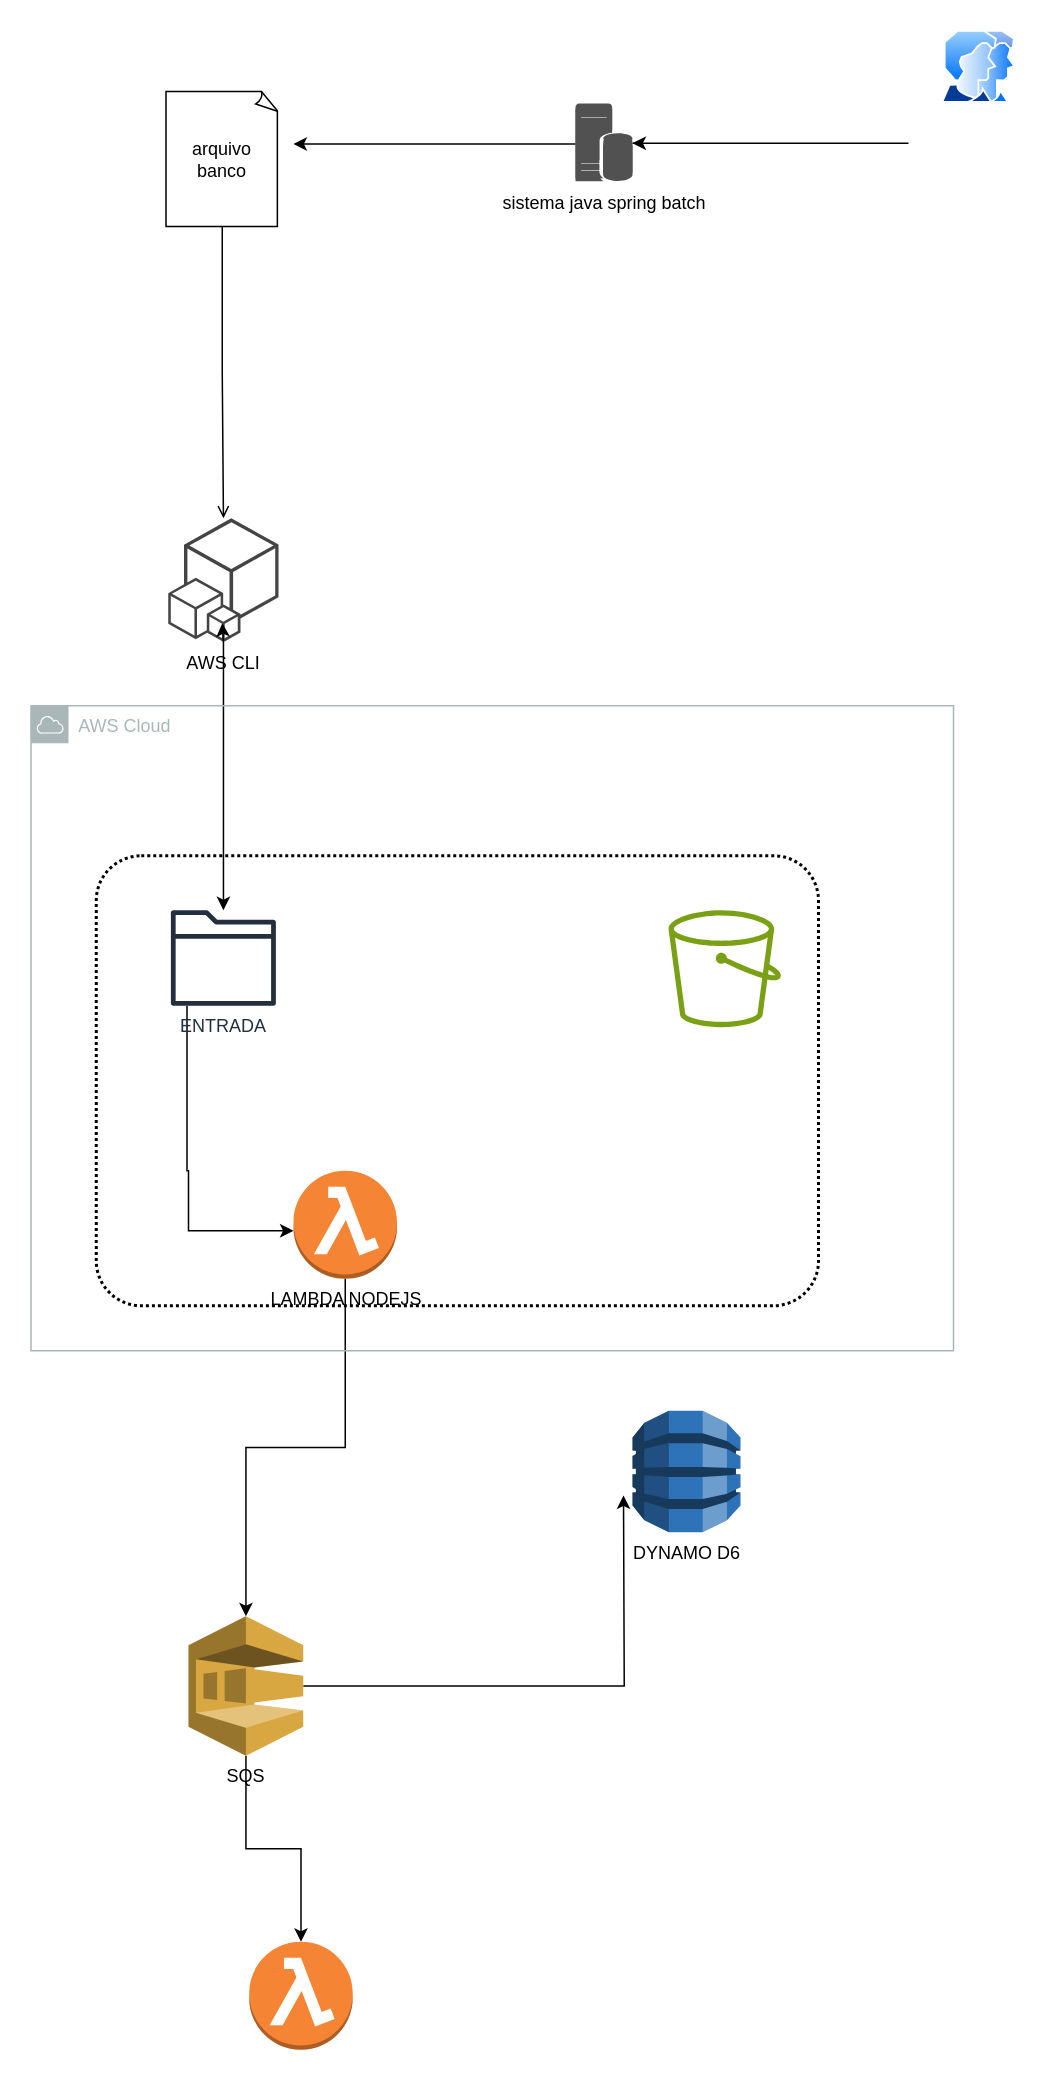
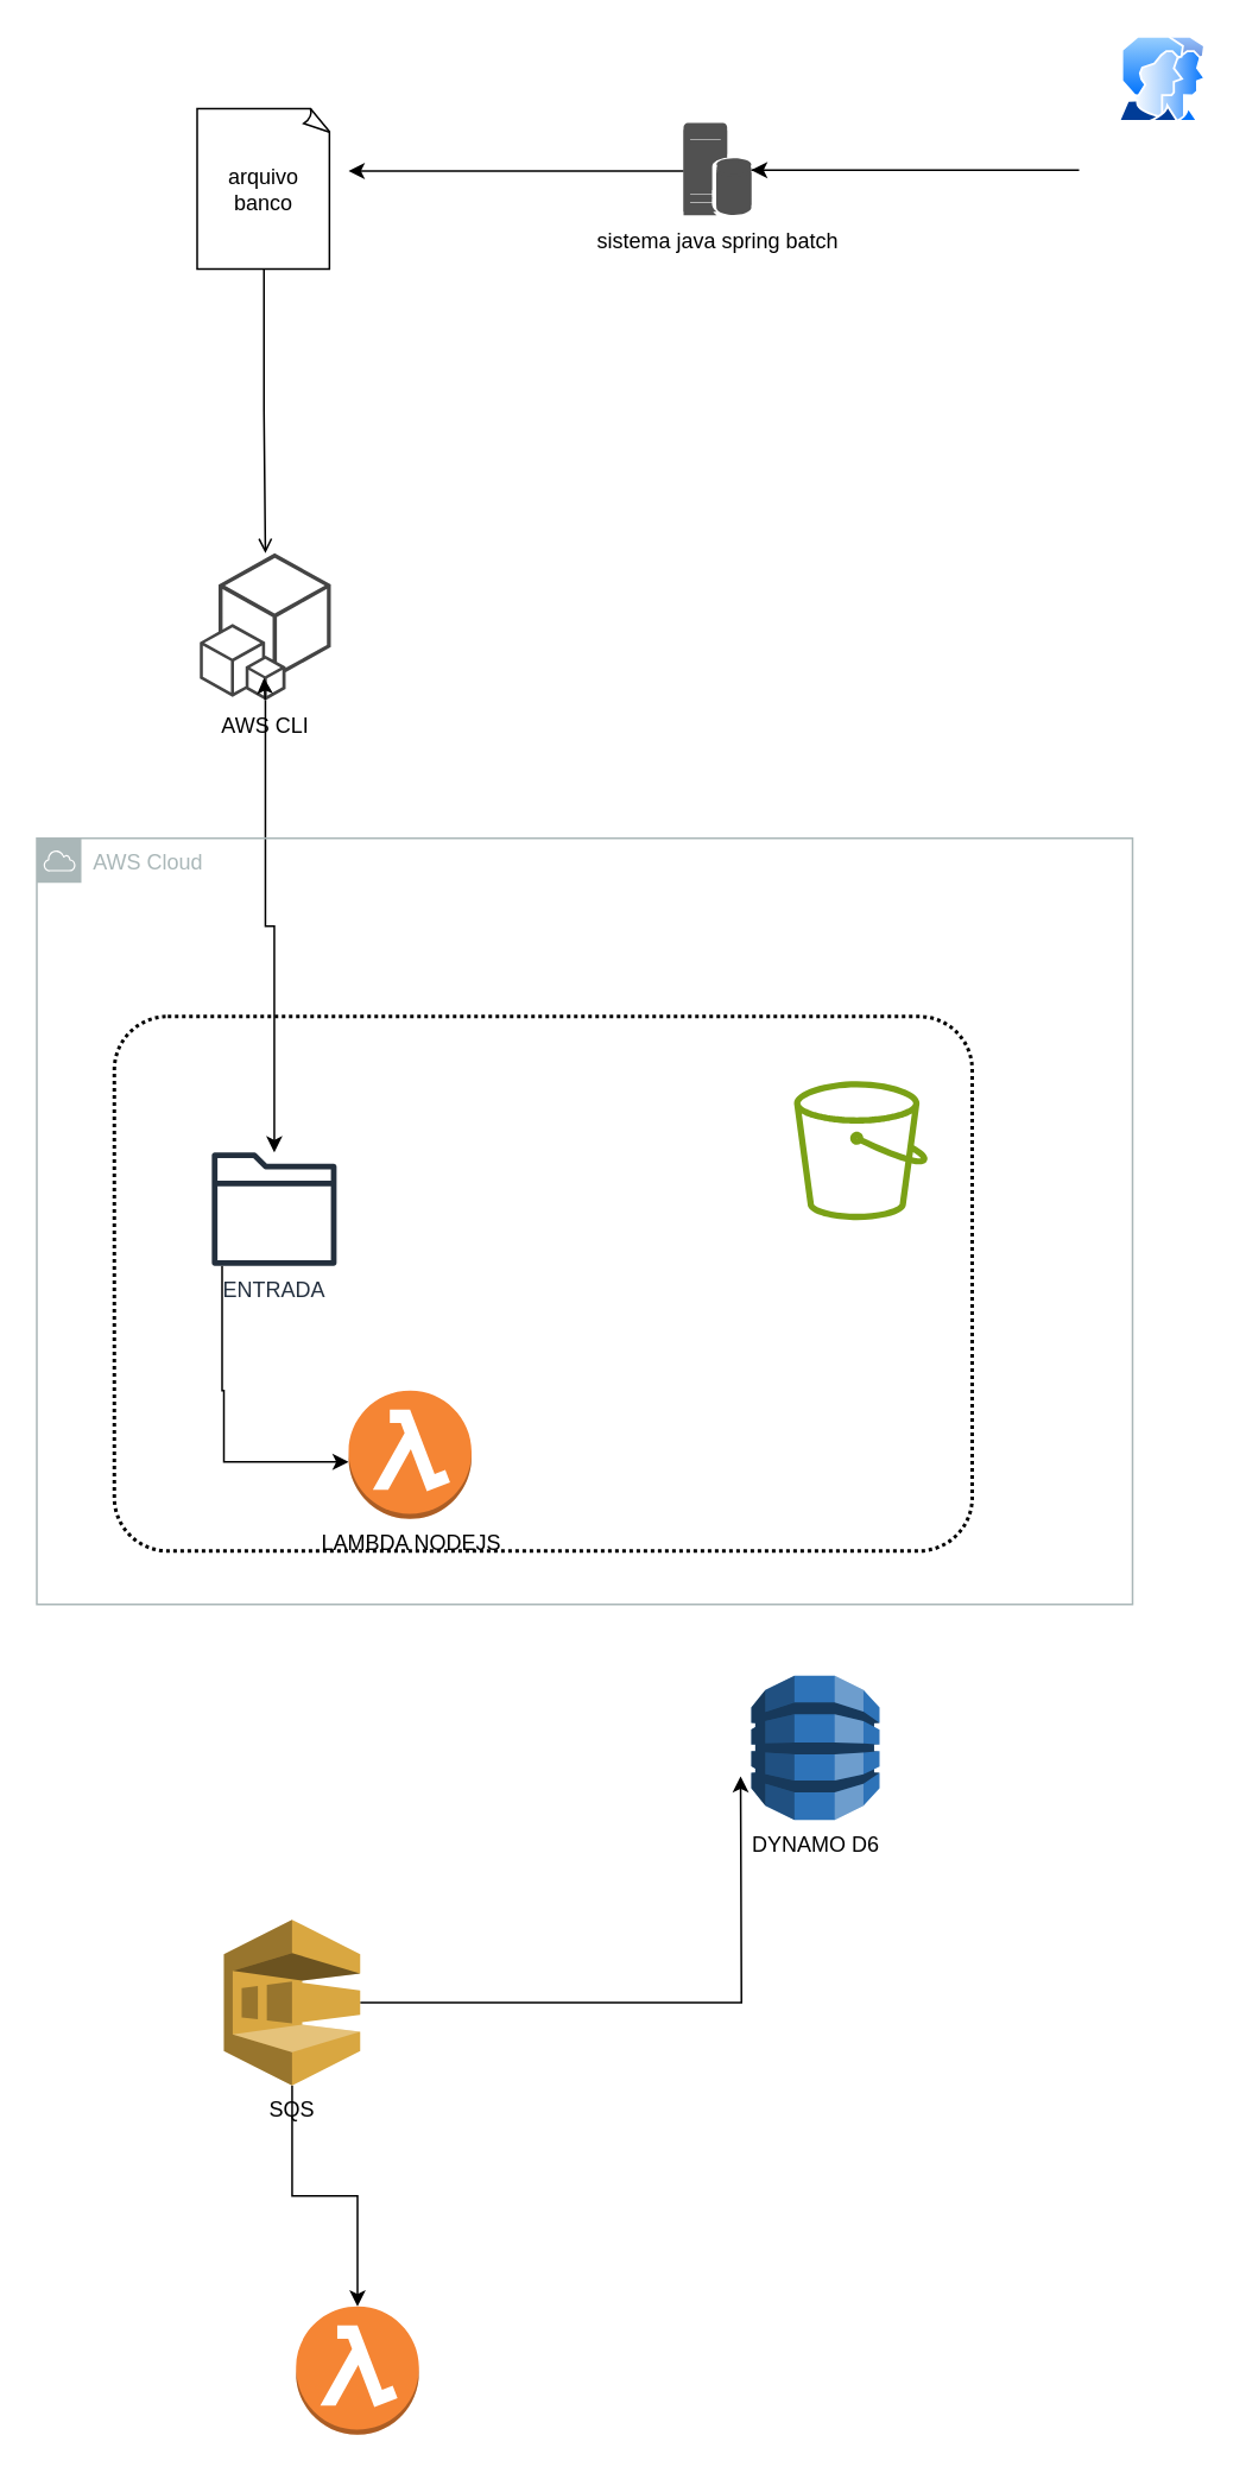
  <mxCell id="0" />
  <mxCell id="1" parent="0" />
  <mxCell id="2" value="" style="edgeStyle=orthogonalEdgeStyle;rounded=0;orthogonalLoop=1;jettySize=auto;html=1;endArrow=open;" edge="1" parent="1" source="3" target="10"><mxGeometry relative="1" as="geometry" /></mxCell>
  <mxCell id="3" value="arquivo banco" style="whiteSpace=wrap;html=1;shape=mxgraph.basic.document" vertex="1" parent="1"><mxGeometry x="110" y="60.5" width="75" height="90" as="geometry" /></mxCell>
  <mxCell id="4" value="" style="edgeStyle=orthogonalEdgeStyle;rounded=0;orthogonalLoop=1;jettySize=auto;html=1;" edge="1" parent="1"><mxGeometry relative="1" as="geometry"><mxPoint x="421" y="95" as="sourcePoint" /><mxPoint x="421" y="95" as="targetPoint" /><Array as="points"><mxPoint x="605" y="95" /><mxPoint x="605" y="95" /></Array></mxGeometry></mxCell>
  <mxCell id="5" value="" style="sketch=0;pointerEvents=1;shadow=0;dashed=0;html=1;strokeColor=none;labelPosition=center;verticalLabelPosition=bottom;verticalAlign=top;align=center;fillColor=#515151;shape=mxgraph.mscae.enterprise.database_server" vertex="1" parent="1"><mxGeometry x="383" y="68.5" width="38" height="50" as="geometry" /></mxCell>
  <mxCell id="6" value="" style="image;aspect=fixed;perimeter=ellipsePerimeter;html=1;align=center;shadow=0;dashed=0;spacingTop=3;image=img/lib/active_directory/user_accounts.svg;" vertex="1" parent="1"><mxGeometry x="627" y="20" width="50" height="48.5" as="geometry" /></mxCell>
  <mxCell id="7" style="edgeStyle=orthogonalEdgeStyle;rounded=0;orthogonalLoop=1;jettySize=auto;html=1;" edge="1" parent="1" source="8"><mxGeometry relative="1" as="geometry"><mxPoint x="195" y="95.5" as="targetPoint" /></mxGeometry></mxCell>
  <mxCell id="8" value="sistema java spring batch" style="sketch=0;pointerEvents=1;shadow=0;dashed=0;html=1;strokeColor=none;labelPosition=center;verticalLabelPosition=bottom;verticalAlign=top;align=center;fillColor=#515151;shape=mxgraph.mscae.enterprise.database_server" vertex="1" parent="1"><mxGeometry x="383" y="70.5" width="38" height="50" as="geometry" /></mxCell>
  <mxCell id="9" style="edgeStyle=orthogonalEdgeStyle;rounded=0;orthogonalLoop=1;jettySize=auto;html=1;" edge="1" parent="1" source="10" target="12"><mxGeometry relative="1" as="geometry" /></mxCell>
- <mxCell id="10" value="AWS CLI" style="outlineConnect=0;dashed=0;verticalLabelPosition=bottom;verticalAlign=top;align=center;html=1;shape=mxgraph.aws3.cli;fillColor=#444444;gradientColor=none;" vertex="1" parent="1"><mxGeometry x="111.5" y="345" width="73.5" height="82.5" as="geometry" /></mxCell>
+ <mxCell id="10" value="AWS CLI" style="outlineConnect=0;dashed=0;verticalLabelPosition=bottom;verticalAlign=top;align=center;html=1;shape=mxgraph.aws3.cli;fillColor=#444444;gradientColor=none;" vertex="1" parent="1"><mxGeometry x="111.5" y="310" width="73.5" height="82.5" as="geometry" /></mxCell>
  <mxCell id="11" style="edgeStyle=orthogonalEdgeStyle;rounded=0;orthogonalLoop=1;jettySize=auto;html=1;" edge="1" parent="1" source="12" target="14"><mxGeometry relative="1" as="geometry"><Array as="points"><mxPoint x="124" y="780" /><mxPoint x="125" y="780" /><mxPoint x="125" y="820" /></Array></mxGeometry></mxCell>
- <mxCell id="12" value="ENTRADA" style="sketch=0;outlineConnect=0;fontColor=#232F3E;gradientColor=none;fillColor=#232F3D;strokeColor=none;dashed=0;verticalLabelPosition=bottom;verticalAlign=top;align=center;html=1;fontSize=12;fontStyle=0;aspect=fixed;pointerEvents=1;shape=mxgraph.aws4.folder;" vertex="1" parent="1"><mxGeometry x="113.25" y="606.28" width="70" height="63.72" as="geometry" /></mxCell>
- <mxCell id="13" style="edgeStyle=orthogonalEdgeStyle;rounded=0;orthogonalLoop=1;jettySize=auto;html=1;" edge="1" parent="1" source="14" target="17"><mxGeometry relative="1" as="geometry" /></mxCell>
+ <mxCell id="12" value="ENTRADA" style="sketch=0;outlineConnect=0;fontColor=#232F3E;gradientColor=none;fillColor=#232F3D;strokeColor=none;dashed=0;verticalLabelPosition=bottom;verticalAlign=top;align=center;html=1;fontSize=12;fontStyle=0;aspect=fixed;pointerEvents=1;shape=mxgraph.aws4.folder;" vertex="1" parent="1"><mxGeometry x="118.25" y="646.28" width="70" height="63.72" as="geometry" /></mxCell>
  <mxCell id="14" value="LAMBDA NODEJS" style="outlineConnect=0;dashed=0;verticalLabelPosition=bottom;verticalAlign=top;align=center;html=1;shape=mxgraph.aws3.lambda_function;fillColor=#F58534;gradientColor=none;" vertex="1" parent="1"><mxGeometry x="195" y="780" width="69" height="72" as="geometry" /></mxCell>
  <mxCell id="15" style="edgeStyle=orthogonalEdgeStyle;rounded=0;orthogonalLoop=1;jettySize=auto;html=1;" edge="1" parent="1" source="17"><mxGeometry relative="1" as="geometry"><mxPoint x="415" y="996.5" as="targetPoint" /></mxGeometry></mxCell>
  <mxCell id="16" style="edgeStyle=orthogonalEdgeStyle;rounded=0;orthogonalLoop=1;jettySize=auto;html=1;" edge="1" parent="1" source="17" target="21"><mxGeometry relative="1" as="geometry"><mxPoint x="195.5" y="1130" as="targetPoint" /></mxGeometry></mxCell>
  <mxCell id="17" value="SQS" style="outlineConnect=0;dashed=0;verticalLabelPosition=bottom;verticalAlign=top;align=center;html=1;shape=mxgraph.aws3.sqs;fillColor=#D9A741;gradientColor=none;" vertex="1" parent="1"><mxGeometry x="125" y="1077" width="76.5" height="93" as="geometry" /></mxCell>
  <mxCell id="18" style="edgeStyle=orthogonalEdgeStyle;rounded=0;orthogonalLoop=1;jettySize=auto;html=1;exitX=0.5;exitY=1;exitDx=0;exitDy=0;exitPerimeter=0;" edge="1" parent="1" source="14" target="14"><mxGeometry relative="1" as="geometry" /></mxCell>
  <mxCell id="19" value="DYNAMO D6" style="outlineConnect=0;dashed=0;verticalLabelPosition=bottom;verticalAlign=top;align=center;html=1;shape=mxgraph.aws3.dynamo_db;fillColor=#2E73B8;gradientColor=none;" vertex="1" parent="1"><mxGeometry x="421" y="940" width="72" height="81" as="geometry" /></mxCell>
  <mxCell id="20" value="" style="sketch=0;outlineConnect=0;fontColor=#232F3E;gradientColor=none;fillColor=#7AA116;strokeColor=none;dashed=0;verticalLabelPosition=bottom;verticalAlign=top;align=center;html=1;fontSize=12;fontStyle=0;aspect=fixed;pointerEvents=1;shape=mxgraph.aws4.bucket;" vertex="1" parent="1"><mxGeometry x="445" y="606.28" width="75" height="78" as="geometry" /></mxCell>
  <mxCell id="21" value="" style="outlineConnect=0;dashed=0;verticalLabelPosition=bottom;verticalAlign=top;align=center;html=1;shape=mxgraph.aws3.lambda_function;fillColor=#F58534;gradientColor=none;" vertex="1" parent="1"><mxGeometry x="165.5" y="1294" width="69" height="72" as="geometry" /></mxCell>
  <mxCell id="22" value="AWS Cloud" style="sketch=0;outlineConnect=0;gradientColor=none;html=1;whiteSpace=wrap;fontSize=12;fontStyle=0;shape=mxgraph.aws4.group;grIcon=mxgraph.aws4.group_aws_cloud;strokeColor=#AAB7B8;fillColor=none;verticalAlign=top;align=left;spacingLeft=30;fontColor=#AAB7B8;dashed=0;" vertex="1" parent="1"><mxGeometry x="20" y="470" width="615" height="430" as="geometry" /></mxCell>
  <mxCell id="23" style="edgeStyle=orthogonalEdgeStyle;rounded=0;orthogonalLoop=1;jettySize=auto;html=1;exitX=0.5;exitY=1;exitDx=0;exitDy=0;exitPerimeter=0;entryX=0.49;entryY=0.848;entryDx=0;entryDy=0;entryPerimeter=0;" edge="1" parent="1" source="10" target="10"><mxGeometry relative="1" as="geometry" /></mxCell>
  <mxCell id="24" value="" style="rounded=1;arcSize=10;dashed=1;fillColor=none;gradientColor=none;dashPattern=1 1;strokeWidth=2;" vertex="1" parent="1"><mxGeometry x="63.5" y="570" width="481.5" height="300" as="geometry" /></mxCell>
